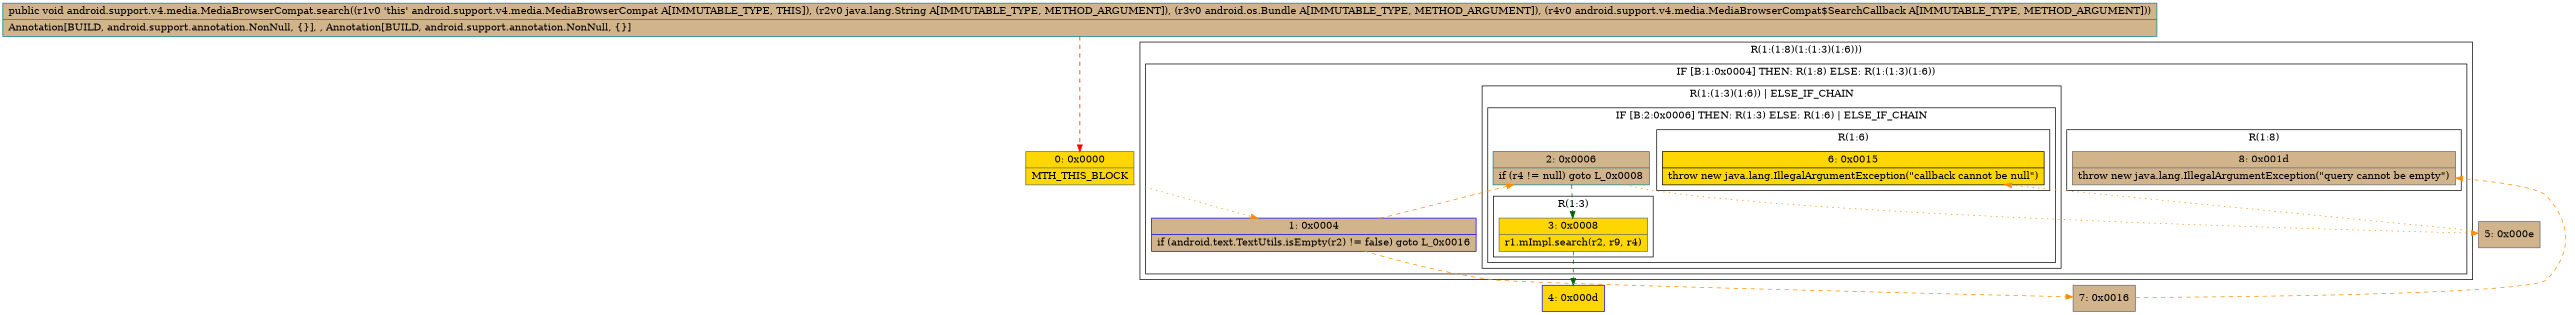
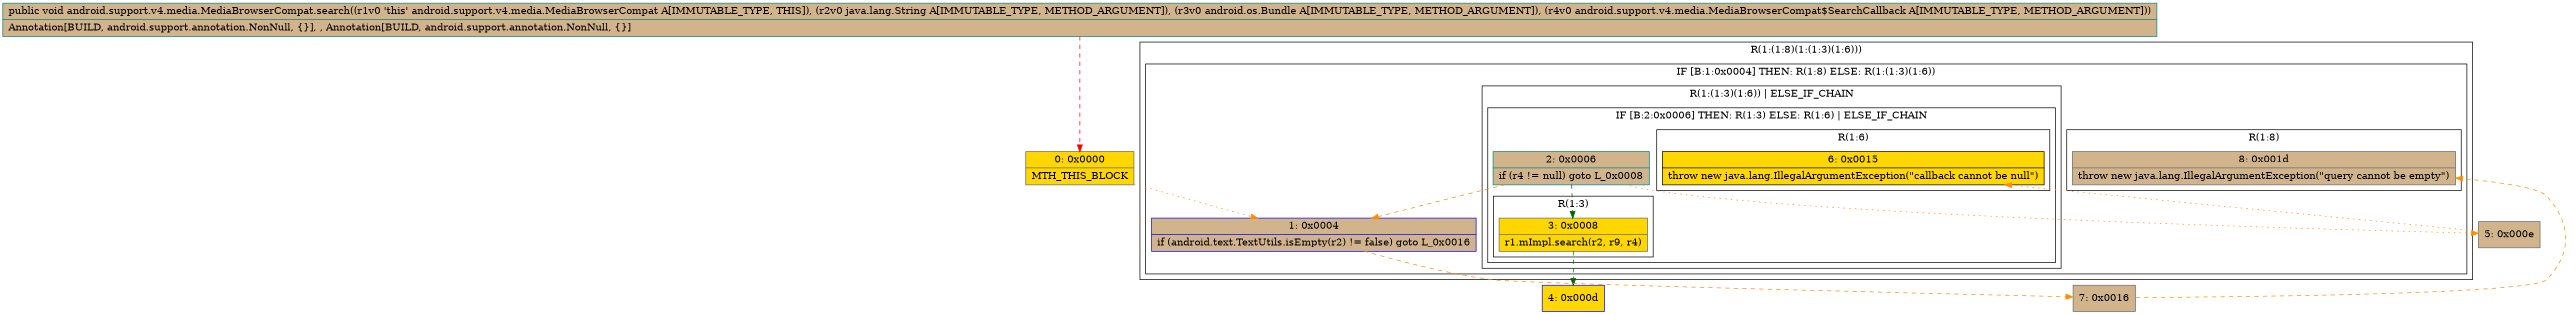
  digraph {
    node [color=gray40 fillcolor=tan shape=record style=filled]
    edge [color=darkorange style=dashed]
    n1 [label="{8\:\ 0x001d|throw new java.lang.IllegalArgumentException(\"query cannot be empty\")\l}"]
    n2 [fillcolor=gold label="{3\:\ 0x0008|r1.mImpl.search(r2, r9, r4)\l}"]
    n3 [color=black fillcolor=gold label="{6\:\ 0x0015|throw new java.lang.IllegalArgumentException(\"callback cannot be null\")\l}"]
    n4 [color=teal label="{2\:\ 0x0006|if (r4 != null) goto L_0x0008\l}"]
    n5 [color=blue label="{1\:\ 0x0004|if (android.text.TextUtils.isEmpty(r2) != false) goto L_0x0016\l}"]
    n6 [color=blue fillcolor=gold label="{4\:\ 0x000d}"]
    n7 [label="{5\:\ 0x000e}"]
    n8 [label="{7\:\ 0x0016}"]
    n9 [fillcolor=gold label="{0\:\ 0x0000|MTH_THIS_BLOCK\l}"]
    n10 [color=teal label="{public void android.support.v4.media.MediaBrowserCompat.search((r1v0 'this' android.support.v4.media.MediaBrowserCompat A[IMMUTABLE_TYPE, THIS]), (r2v0 java.lang.String A[IMMUTABLE_TYPE, METHOD_ARGUMENT]), (r3v0 android.os.Bundle A[IMMUTABLE_TYPE, METHOD_ARGUMENT]), (r4v0 android.support.v4.media.MediaBrowserCompat$SearchCallback A[IMMUTABLE_TYPE, METHOD_ARGUMENT]))  | Annotation[BUILD, android.support.annotation.NonNull, \{\}], , Annotation[BUILD, android.support.annotation.NonNull, \{\}]\l}"]
    subgraph cluster_1 {
      label="R(1:(1:8)(1:(1:3)(1:6)))"
      subgraph cluster_2 {
        label="IF [B:1:0x0004] THEN: R(1:8) ELSE: R(1:(1:3)(1:6))"
        n5
        subgraph cluster_3 {
          label="R(1:8)"
          n1
        }
        subgraph cluster_4 {
          label="R(1:(1:3)(1:6)) | ELSE_IF_CHAIN\l"
          subgraph cluster_5 {
            label="IF [B:2:0x0006] THEN: R(1:3) ELSE: R(1:6) | ELSE_IF_CHAIN\l"
            n4
            subgraph cluster_6 {
              label="R(1:3)"
              n2
            }
            subgraph cluster_7 {
              label="R(1:6)"
              n3
            }
          }
        }
      }
    }
    n2 -> n6 [color=darkgreen]
    n4 -> n2 [color=darkgreen]
    n4 -> n7 [style=dotted]
-   n5 -> n4
+   n4 -> n5
    n5 -> n8
    n7 -> n3 [style=dotted]
    n8 -> n1
    n9 -> n5 [style=dotted]
    n10 -> n9 [color=red]
  }
